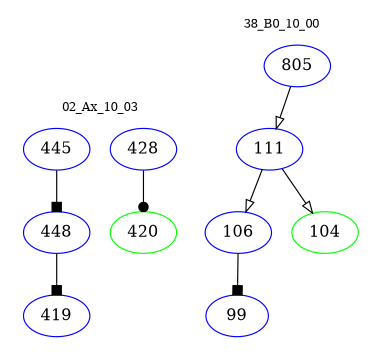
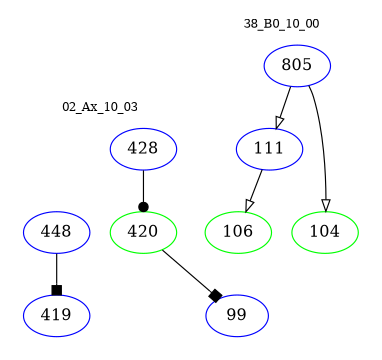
  digraph {
    node [color=blue]
    edge [arrowhead=box color=black]
    n1 [label=428]
-   n2 [label=445]
    n3 [color=green label=420]
    n4 [label=448]
    n5 [label=419]
    n6 [label=805]
    n7 [label=111]
    n8 [color=green label=104]
-   n9 [label=106]
+   n9 [color=green label=106]
    n10 [label=99]
    subgraph cluster_1 {
      color=white
      fontsize=10
      label="02_Ax_10_03"
      n1
-     n2
      n3
      n4
      n5
    }
    subgraph cluster_2 {
      color=white
      fontsize=10
      label="38_B0_10_00"
      n6
      n7
      n8
      n9
      n10
    }
    n1 -> n3 [arrowhead=dot]
-   n2 -> n4
    n4 -> n5
    n6 -> n7 [arrowhead=onormal]
-   n7 -> n8 [arrowhead=onormal]
+   n6 -> n8 [arrowhead=onormal]
    n7 -> n9 [arrowhead=onormal]
-   n9 -> n10
+   n3 -> n10
  }
